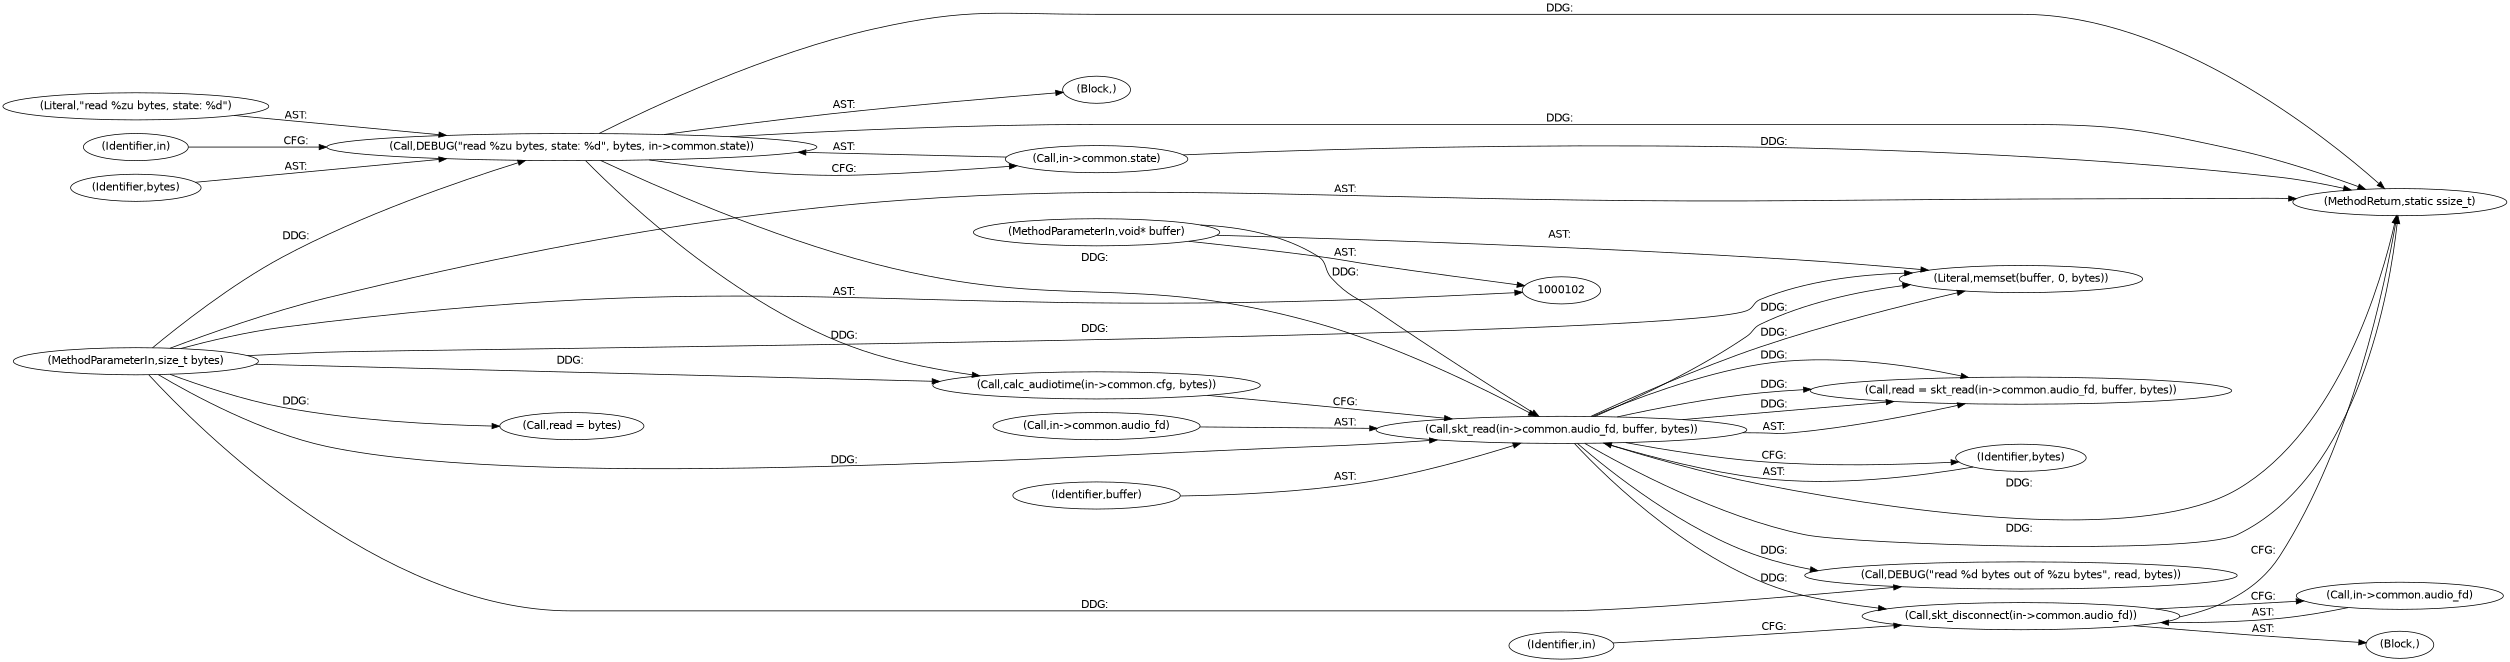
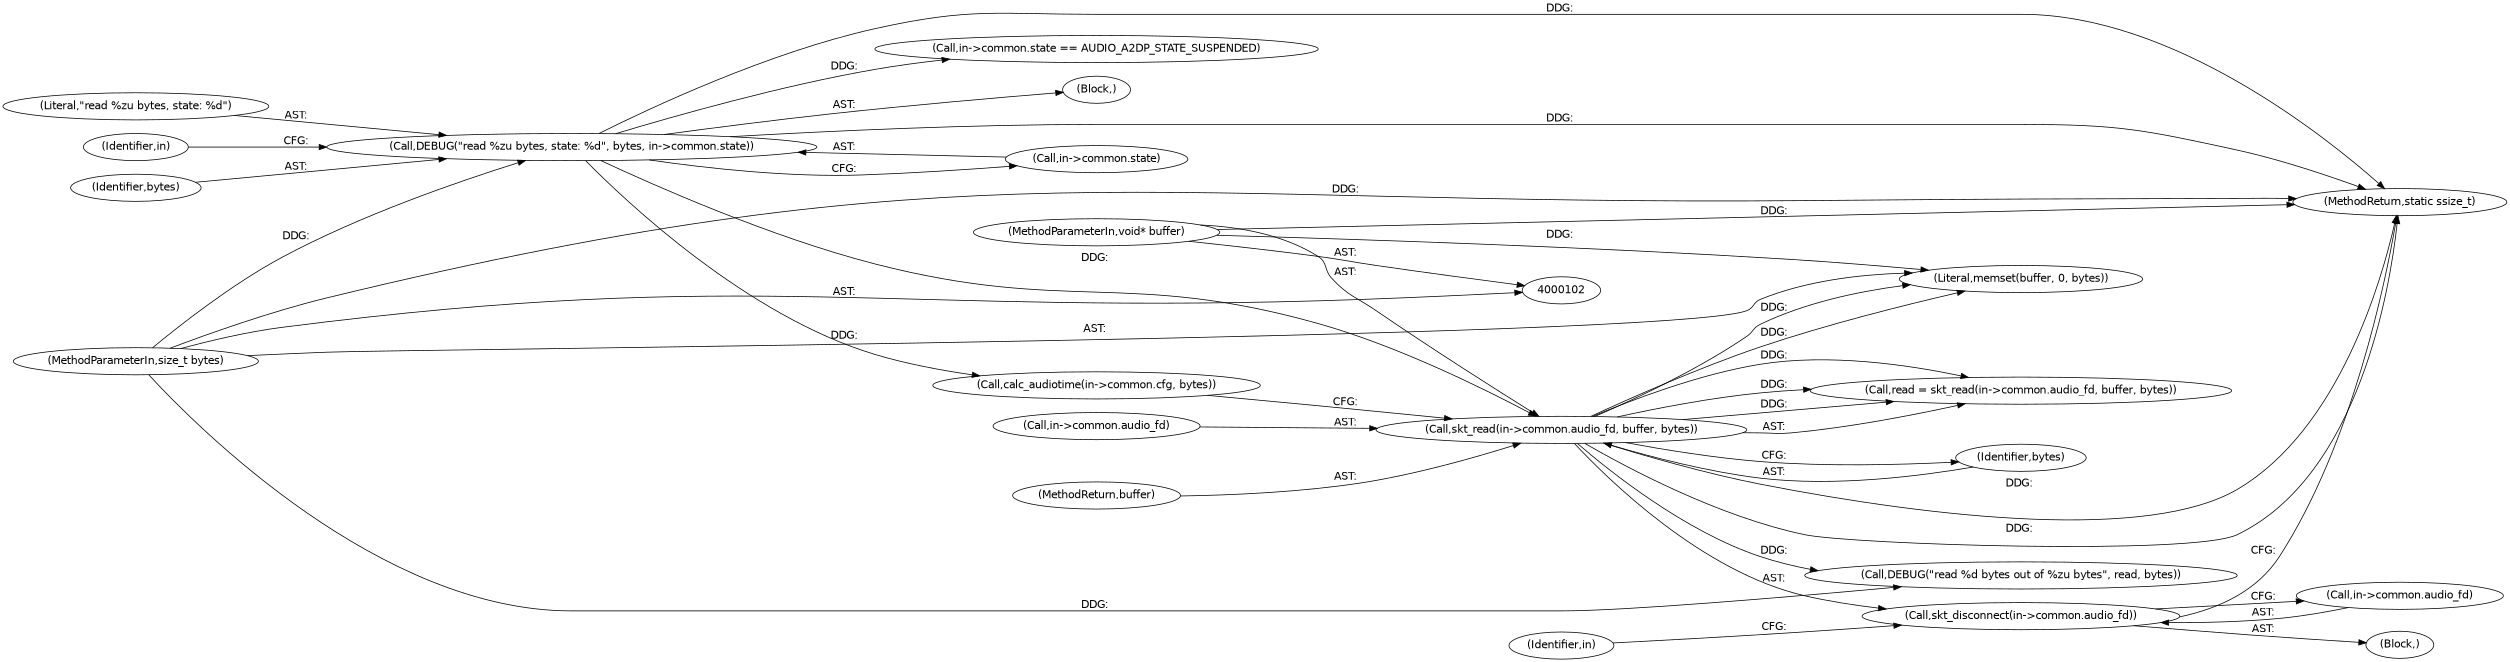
  digraph {
    fontname="DejaVu Sans"
    rankdir=LR
    node [fontname="DejaVu Sans"]
    edge [fontname="DejaVu Sans"]
    n1 [label="(Call,skt_disconnect(in->common.audio_fd))"]
    n2 [label="(Call,in->common.audio_fd)"]
    n3 [label="(MethodReturn,static ssize_t)"]
    n4 [label="(Block,)"]
    n5 [label="(Call,skt_read(in->common.audio_fd, buffer, bytes))"]
    n6 [label="(Call,DEBUG(\"read %d bytes out of %zu bytes\", read, bytes))"]
    n7 [label="(Literal,memset(buffer, 0, bytes))"]
    n8 [label="(Identifier,bytes)"]
    n9 [label="(Call,read = skt_read(in->common.audio_fd, buffer, bytes))"]
    n10 [label="(MethodParameterIn,void* buffer)"]
-   1000102
+   1000102 [label=4000102]
    n12 [label="(Call,DEBUG(\"read %zu bytes, state: %d\", bytes, in->common.state))"]
+   n13 [label="(Call,in->common.state == AUDIO_A2DP_STATE_SUSPENDED)"]
    n14 [label="(Call,in->common.state)"]
    n15 [label="(Block,)"]
    n16 [label="(Call,calc_audiotime(in->common.cfg, bytes))"]
    n17 [label="(MethodParameterIn,size_t bytes)"]
-   n18 [label="(Call,read = bytes)"]
-   n19 [label="(Identifier,buffer)"]
+   n19 [label="(MethodReturn,buffer)"]
    n20 [label="(Identifier,bytes)"]
    n21 [label="(Identifier,in)"]
    n22 [label="(Literal,\"read %zu bytes, state: %d\")"]
    n23 [label="(Call,in->common.audio_fd)"]
    n24 [label="(Identifier,in)"]
    n1 -> n2 [label="CFG: "]
    n1 -> n3 [label="CFG: "]
    n1 -> n4 [label="AST: "]
    n2 -> n1 [label="AST: "]
-   n5 -> n1 [label="DDG: "]
+   n5 -> n1 [label="AST: "]
    n5 -> n3 [label="DDG: "]
    n5 -> n3 [label="DDG: "]
    n5 -> n6 [label="DDG: "]
    n5 -> n7 [label="DDG: "]
    n5 -> n7 [label="DDG: "]
    n5 -> n8 [label="CFG: "]
    n5 -> n9 [label="AST: "]
    n5 -> n9 [label="DDG: "]
    n5 -> n9 [label="DDG: "]
    n5 -> n9 [label="DDG: "]
    n8 -> n5 [label="AST: "]
-   n14 -> n3 [label="DDG: "]
-   n10 -> n5 [label="DDG: "]
-   n10 -> n7 [label="AST: "]
+   n10 -> n3 [label="DDG: "]
+   n10 -> n5 [label="AST: "]
+   n10 -> n7 [label="DDG: "]
    n10 -> 1000102 [label="AST: "]
    n12 -> n3 [label="DDG: "]
    n12 -> n3 [label="DDG: "]
    n12 -> n5 [label="DDG: "]
+   n12 -> n13 [label="DDG: "]
    n12 -> n14 [label="CFG: "]
    n12 -> n15 [label="AST: "]
    n12 -> n16 [label="DDG: "]
    n14 -> n12 [label="AST: "]
    n16 -> n5 [label="CFG: "]
-   n17 -> n3 [label="AST: "]
-   n17 -> n5 [label="DDG: "]
+   n17 -> n3 [label="DDG: "]
    n17 -> n6 [label="DDG: "]
-   n17 -> n7 [label="DDG: "]
+   n17 -> n7 [label="AST: "]
    n17 -> 1000102 [label="AST: "]
    n17 -> n12 [label="DDG: "]
-   n17 -> n16 [label="DDG: "]
-   n17 -> n18 [label="DDG: "]
    n19 -> n5 [label="AST: "]
    n20 -> n12 [label="AST: "]
    n21 -> n1 [label="CFG: "]
    n22 -> n12 [label="AST: "]
    n23 -> n5 [label="AST: "]
    n24 -> n12 [label="CFG: "]
  }
